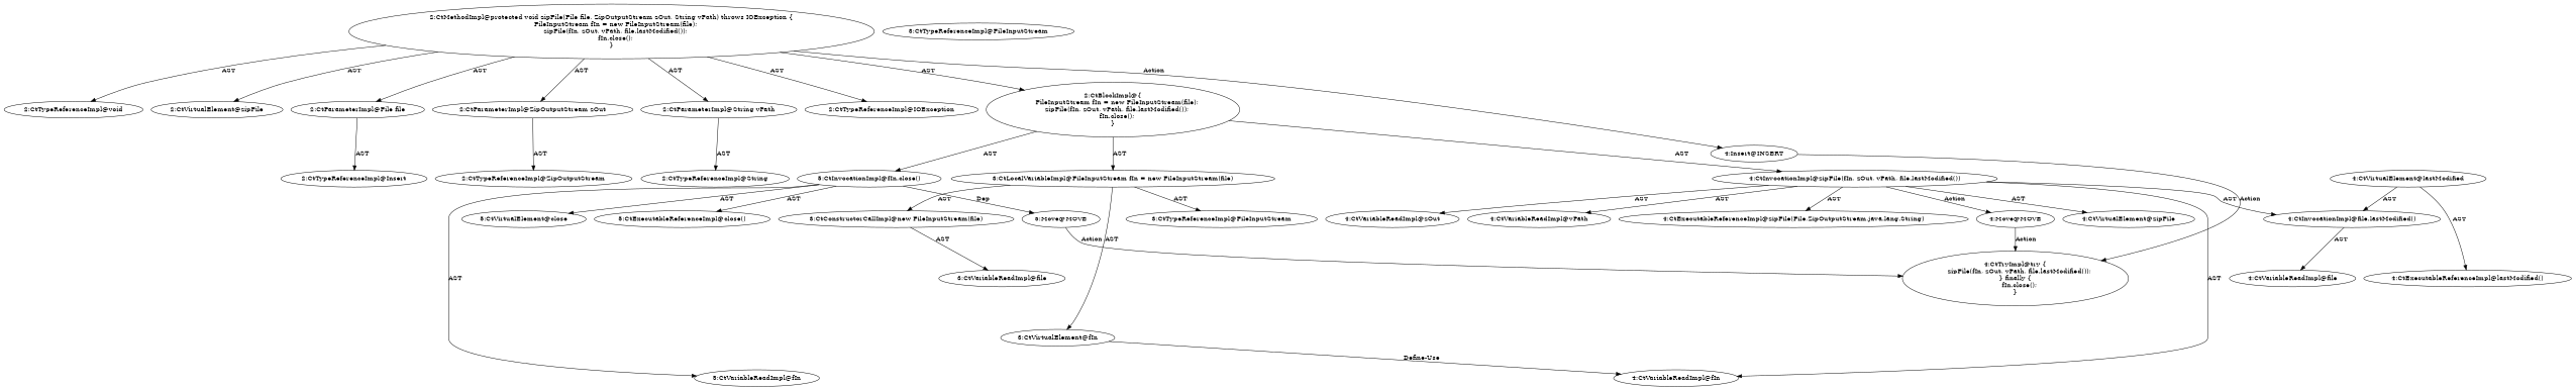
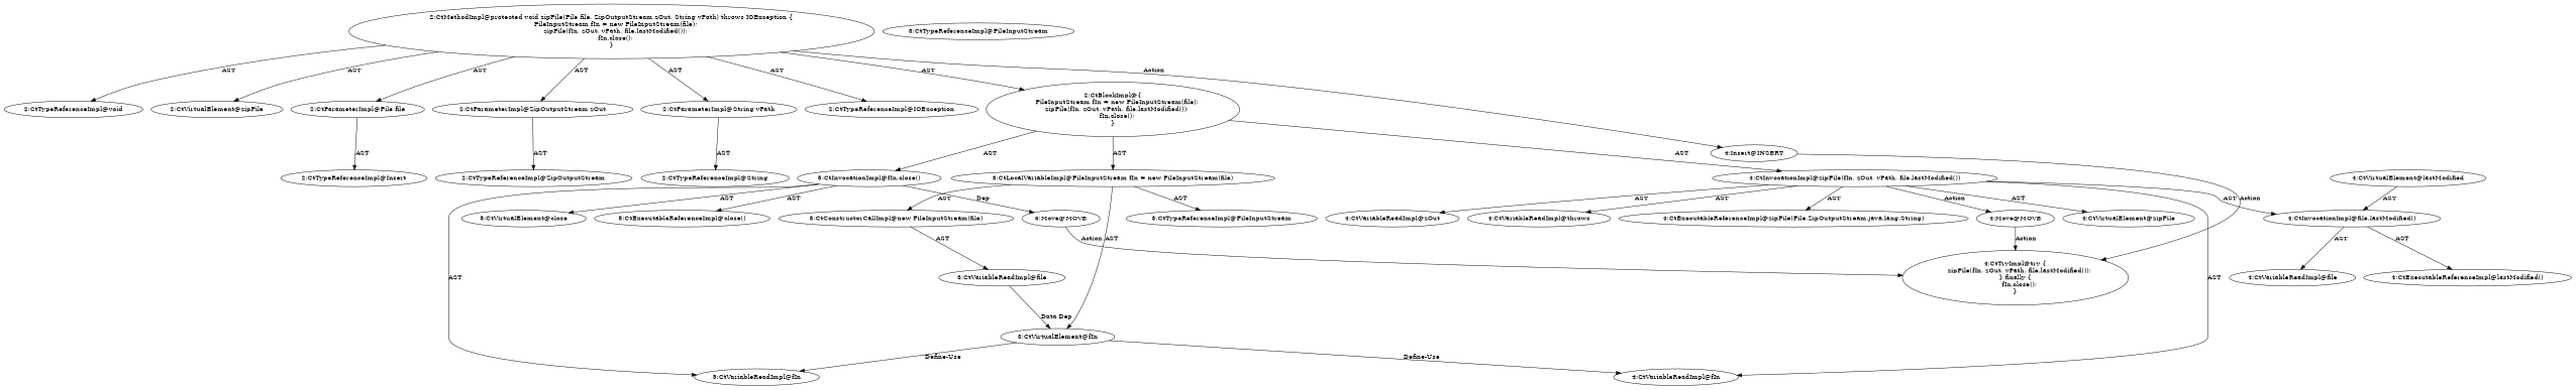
  digraph {
    node [shape=ellipse]
    n1 [label="2:CtTypeReferenceImpl@void"]
    n2 [label="2:CtVirtualElement@zipFile"]
    n3 [label="2:CtParameterImpl@File file"]
    n4 [label="2:CtTypeReferenceImpl@Insert"]
    n5 [label="2:CtParameterImpl@ZipOutputStream zOut"]
    n6 [label="2:CtTypeReferenceImpl@ZipOutputStream"]
    n7 [label="2:CtParameterImpl@String vPath"]
    n8 [label="2:CtTypeReferenceImpl@String"]
    n9 [label="2:CtTypeReferenceImpl@IOException"]
    n10 [label="3:CtTypeReferenceImpl@FileInputStream"]
    n11 [label="3:CtTypeReferenceImpl@FileInputStream"]
    n12 [label="3:CtVariableReadImpl@file"]
    n13 [label="3:CtVirtualElement@fIn"]
    n14 [label="4:CtVariableReadImpl@fIn"]
    n15 [label="5:CtVariableReadImpl@fIn"]
    n16 [label="3:CtConstructorCallImpl@new FileInputStream(file)"]
    n17 [label="3:CtLocalVariableImpl@FileInputStream fIn = new FileInputStream(file)"]
    n18 [label="4:CtExecutableReferenceImpl@zipFile(File,ZipOutputStream,java.lang.String)"]
    n19 [label="4:CtVirtualElement@zipFile"]
    n20 [label="4:CtVariableReadImpl@zOut"]
-   n21 [label="4:CtVariableReadImpl@vPath"]
+   n21 [label="4:CtVariableReadImpl@throws"]
    n22 [label="4:CtExecutableReferenceImpl@lastModified()"]
    n23 [label="4:CtVirtualElement@lastModified"]
    n24 [label="4:CtInvocationImpl@file.lastModified()"]
    n25 [label="4:CtVariableReadImpl@file"]
    n26 [label="4:CtInvocationImpl@zipFile(fIn, zOut, vPath, file.lastModified())"]
    n27 [label="4:Move@MOVE"]
    n28 [label="4:CtTryImpl@try \{\n    zipFile(fIn, zOut, vPath, file.lastModified());\n\} finally \{\n    fIn.close();\n\}"]
    n29 [label="5:CtExecutableReferenceImpl@close()"]
    n30 [label="5:CtVirtualElement@close"]
    n31 [label="5:CtInvocationImpl@fIn.close()"]
    n32 [label="5:Move@MOVE"]
    n33 [label="2:CtBlockImpl@\{\n    FileInputStream fIn = new FileInputStream(file);\n    zipFile(fIn, zOut, vPath, file.lastModified());\n    fIn.close();\n\}"]
    n34 [label="2:CtMethodImpl@protected void zipFile(File file, ZipOutputStream zOut, String vPath) throws IOException \{\n    FileInputStream fIn = new FileInputStream(file);\n    zipFile(fIn, zOut, vPath, file.lastModified());\n    fIn.close();\n\}"]
    n35 [label="4:Insert@INSERT"]
    n3 -> n4 [label=AST]
    n5 -> n6 [label=AST]
    n7 -> n8 [label=AST]
+   n12 -> n13 [label="Data Dep"]
    n13 -> n14 [label="Define-Use"]
+   n13 -> n15 [label="Define-Use"]
    n16 -> n12 [label=AST]
    n17 -> n10 [label=AST]
    n17 -> n13 [label=AST]
    n17 -> n16 [label=AST]
    n23 -> n24 [label=AST]
-   n23 -> n22 [label=AST]
+   n24 -> n22 [label=AST]
    n24 -> n25 [label=AST]
    n26 -> n14 [label=AST]
    n26 -> n18 [label=AST]
    n26 -> n19 [label=AST]
    n26 -> n20 [label=AST]
    n26 -> n21 [label=AST]
    n26 -> n24 [label=AST]
    n26 -> n27 [label=Action]
    n27 -> n28 [label=Action]
    n31 -> n15 [label=AST]
    n31 -> n29 [label=AST]
    n31 -> n30 [label=AST]
    n31 -> n32 [label=Dep]
    n32 -> n28 [label=Action]
    n33 -> n17 [label=AST]
    n33 -> n26 [label=AST]
    n33 -> n31 [label=AST]
    n34 -> n1 [label=AST]
    n34 -> n2 [label=AST]
    n34 -> n3 [label=AST]
    n34 -> n5 [label=AST]
    n34 -> n7 [label=AST]
    n34 -> n9 [label=AST]
    n34 -> n33 [label=AST]
    n34 -> n35 [label=Action]
    n35 -> n28 [label=Action]
  }
